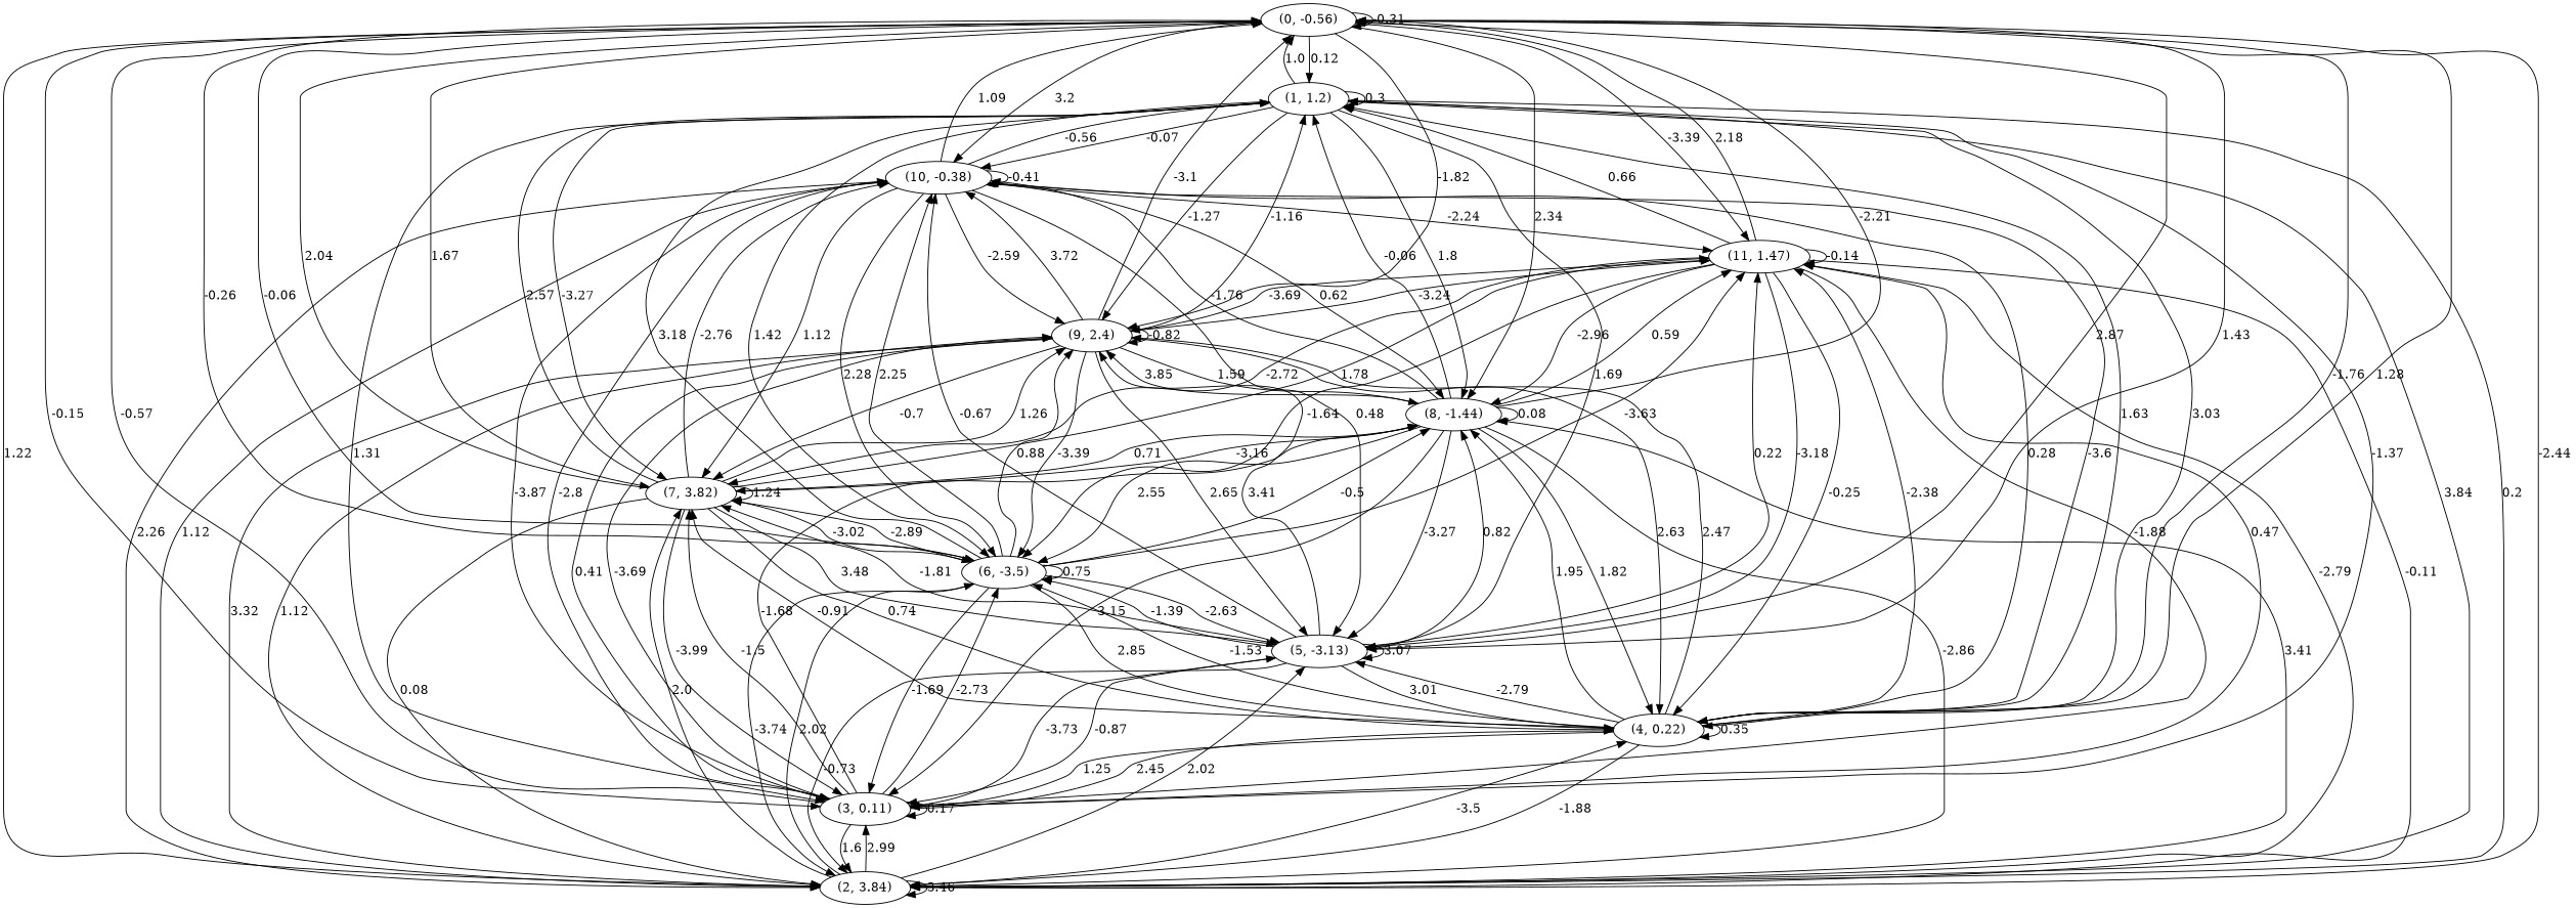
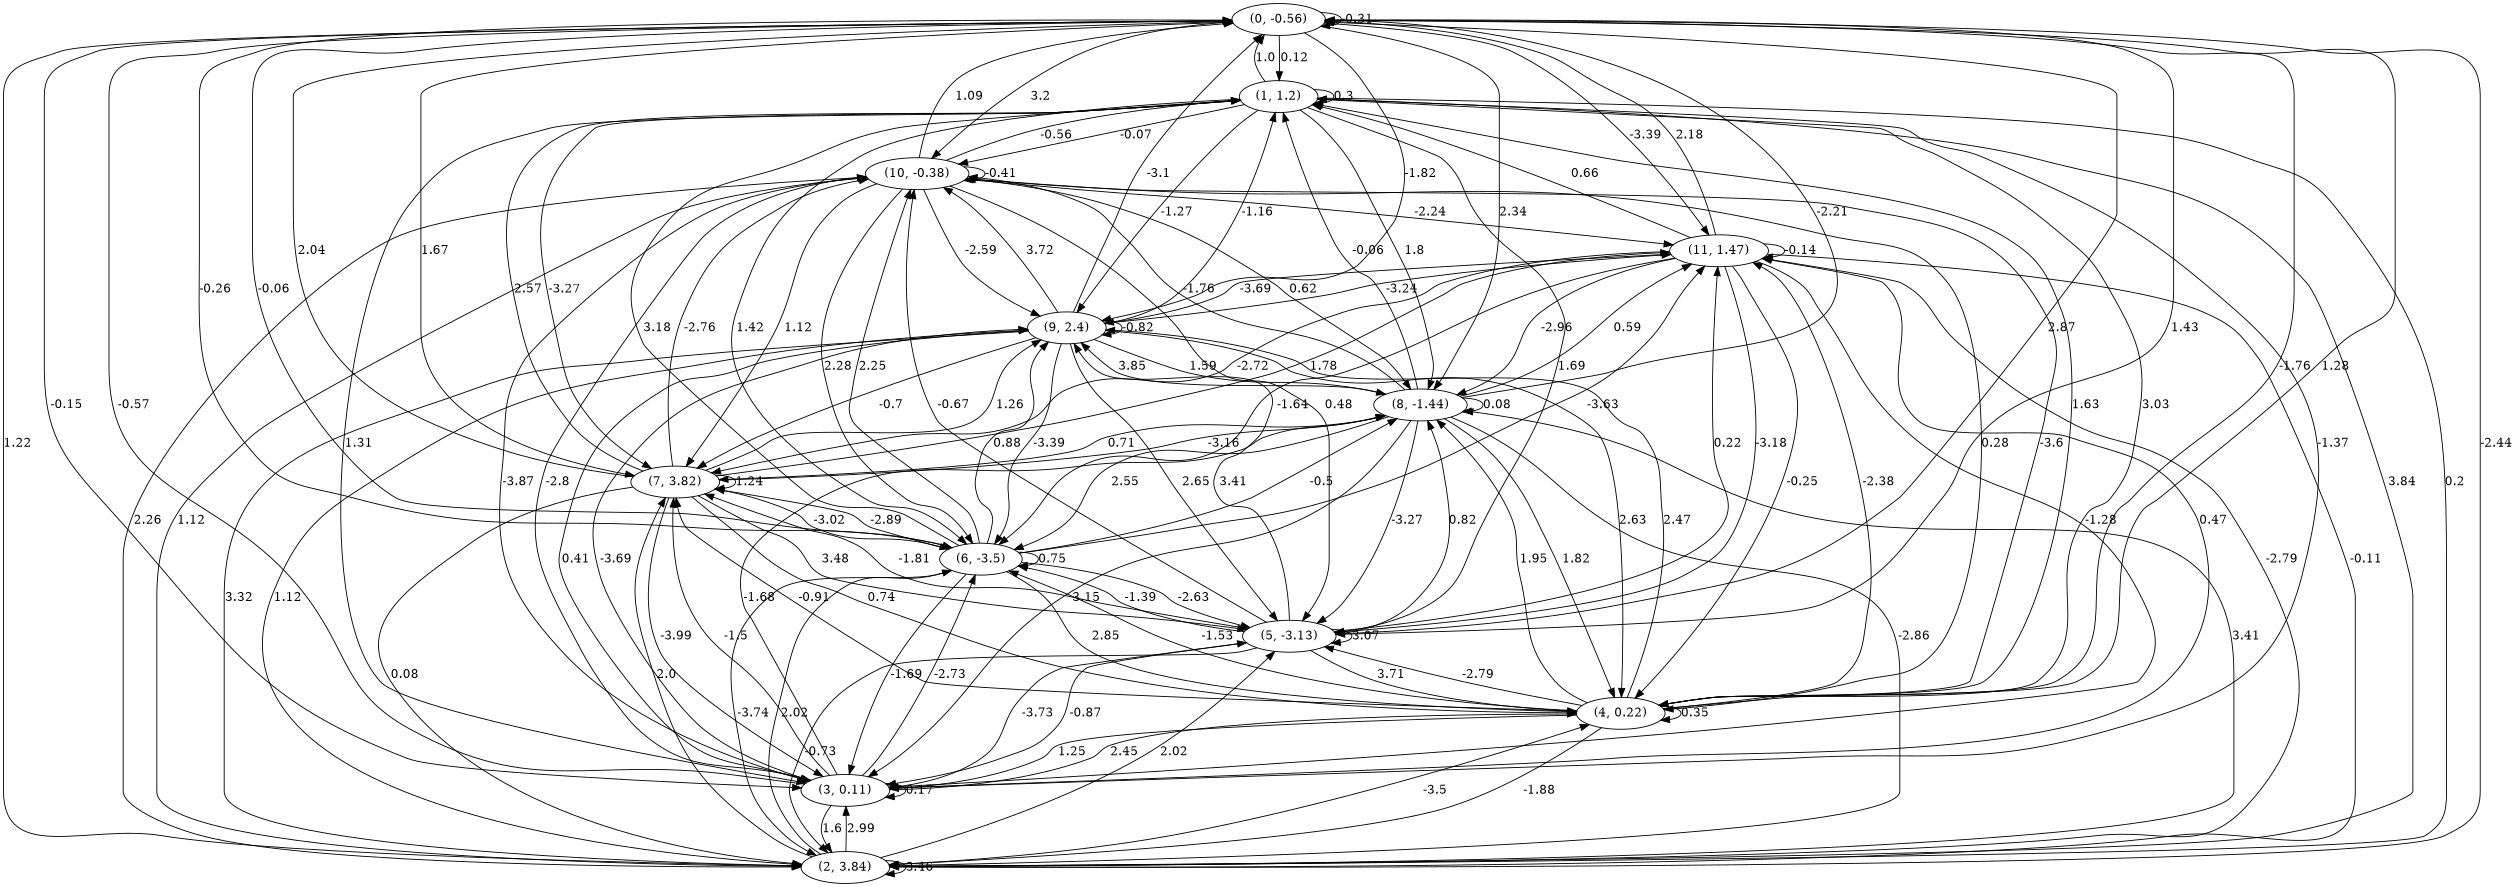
  digraph {
    n1 [label="(0, -0.56)"]
    n2 [label="(1, 1.2)"]
    n3 [label="(2, 3.84)"]
    n4 [label="(3, 0.11)"]
    n5 [label="(4, 0.22)"]
    n6 [label="(5, -3.13)"]
    n7 [label="(6, -3.5)"]
    n8 [label="(7, 3.82)"]
    n9 [label="(8, -1.44)"]
    n10 [label="(9, 2.4)"]
    n11 [label="(10, -0.38)"]
    n12 [label="(11, 1.47)"]
    n1 -> n1 [label=-0.31]
    n1 -> n2 [label=0.12]
    n1 -> n3 [label=1.22]
    n1 -> n4 [label=-0.15]
    n1 -> n5 [label=-1.76]
    n1 -> n6 [label=1.43]
    n1 -> n7 [label=-0.06]
    n1 -> n8 [label=1.67]
    n1 -> n9 [label=2.34]
    n1 -> n10 [label=-1.82]
    n1 -> n11 [label=3.2]
    n1 -> n12 [label=-3.39]
    n2 -> n1 [label=1.0]
    n2 -> n2 [label=0.3]
    n2 -> n3 [label=0.2]
    n2 -> n4 [label=1.31]
    n2 -> n5 [label=3.03]
    n2 -> n6 [label=1.69]
    n2 -> n7 [label=1.42]
    n2 -> n8 [label=-3.27]
    n2 -> n9 [label=1.8]
    n2 -> n10 [label=-1.27]
    n2 -> n11 [label=-0.07]
    n3 -> n1 [label=-2.44]
    n3 -> n2 [label=3.84]
    n3 -> n3 [label=3.46]
    n3 -> n4 [label=2.99]
    n3 -> n5 [label=-3.5]
    n3 -> n6 [label=2.02]
    n3 -> n7 [label=2.02]
    n3 -> n8 [label=2.0]
    n3 -> n9 [label=3.41]
    n3 -> n10 [label=1.12]
    n3 -> n11 [label=1.12]
    n3 -> n12 [label=-2.79]
    n4 -> n1 [label=-0.57]
    n4 -> n2 [label=-1.37]
    n4 -> n3 [label=1.6]
    n4 -> n4 [label=0.17]
    n4 -> n5 [label=2.45]
    n4 -> n6 [label=-3.73]
    n4 -> n7 [label=-2.73]
    n4 -> n8 [label=-1.5]
    n4 -> n9 [label=-1.68]
    n4 -> n10 [label=-3.69]
    n4 -> n11 [label=-2.8]
    n4 -> n12 [label=0.47]
    n5 -> n1 [label=1.28]
    n5 -> n2 [label=1.63]
    n5 -> n3 [label=-1.88]
    n5 -> n4 [label=1.25]
    n5 -> n5 [label=0.35]
    n5 -> n6 [label=-2.79]
    n5 -> n7 [label=-1.53]
    n5 -> n8 [label=-0.91]
    n5 -> n9 [label=1.95]
    n5 -> n10 [label=2.47]
    n5 -> n11 [label=-3.6]
    n5 -> n12 [label=-2.38]
    n6 -> n1 [label=2.87]
    n6 -> n3 [label=-0.73]
    n6 -> n4 [label=-0.87]
-   n6 -> n5 [label=3.01]
+   n6 -> n5 [label=3.71]
    n6 -> n6 [label=3.07]
    n6 -> n7 [label=-1.39]
    n6 -> n8 [label=-1.81]
    n6 -> n9 [label=0.82]
    n6 -> n10 [label=3.41]
    n6 -> n11 [label=-0.67]
    n6 -> n12 [label=0.22]
    n7 -> n1 [label=-0.26]
    n7 -> n2 [label=3.18]
    n7 -> n3 [label=-3.74]
    n7 -> n4 [label=-1.69]
    n7 -> n5 [label=2.85]
    n7 -> n6 [label=-2.63]
    n7 -> n7 [label=0.75]
    n7 -> n8 [label=-2.89]
    n7 -> n9 [label=-0.5]
    n7 -> n10 [label=0.88]
    n7 -> n11 [label=2.25]
    n7 -> n12 [label=-3.63]
    n8 -> n1 [label=2.04]
    n8 -> n2 [label=2.57]
    n8 -> n3 [label=0.08]
    n8 -> n4 [label=-3.99]
    n8 -> n5 [label=0.74]
    n8 -> n6 [label=3.48]
    n8 -> n7 [label=-3.02]
    n8 -> n8 [label=1.24]
    n8 -> n9 [label=-3.16]
    n8 -> n10 [label=1.26]
    n8 -> n11 [label=-2.76]
    n8 -> n12 [label=1.78]
    n9 -> n1 [label=-2.21]
    n9 -> n2 [label=-0.06]
    n9 -> n3 [label=-2.86]
    n9 -> n4 [label=3.15]
    n9 -> n5 [label=1.82]
    n9 -> n6 [label=-3.27]
    n9 -> n7 [label=2.55]
    n9 -> n8 [label=0.71]
    n9 -> n9 [label=0.08]
    n9 -> n10 [label=3.85]
    n9 -> n11 [label=-1.76]
    n9 -> n12 [label=0.59]
    n10 -> n1 [label=-3.1]
    n10 -> n2 [label=-1.16]
    n10 -> n3 [label=3.32]
    n10 -> n4 [label=0.41]
    n10 -> n5 [label=2.63]
    n10 -> n6 [label=2.65]
    n10 -> n7 [label=-3.39]
    n10 -> n8 [label=-0.7]
    n10 -> n9 [label=1.59]
    n10 -> n10 [label=-0.82]
    n10 -> n11 [label=3.72]
    n10 -> n12 [label=-3.24]
    n11 -> n1 [label=1.09]
    n11 -> n2 [label=-0.56]
    n11 -> n3 [label=2.26]
    n11 -> n4 [label=-3.87]
    n11 -> n5 [label=0.28]
    n11 -> n6 [label=0.48]
    n11 -> n7 [label=2.28]
    n11 -> n8 [label=1.12]
    n11 -> n9 [label=0.62]
    n11 -> n10 [label=-2.59]
    n11 -> n11 [label=-0.41]
    n11 -> n12 [label=-2.24]
    n12 -> n1 [label=2.18]
    n12 -> n2 [label=0.66]
    n12 -> n3 [label=-0.11]
-   n12 -> n4 [label=-1.88]
+   n12 -> n4 [label=-1.28]
    n12 -> n5 [label=-0.25]
    n12 -> n6 [label=-3.18]
    n12 -> n7 [label=-1.64]
    n12 -> n8 [label=-2.72]
    n12 -> n9 [label=-2.96]
    n12 -> n10 [label=-3.69]
    n12 -> n12 [label=-0.14]
  }
